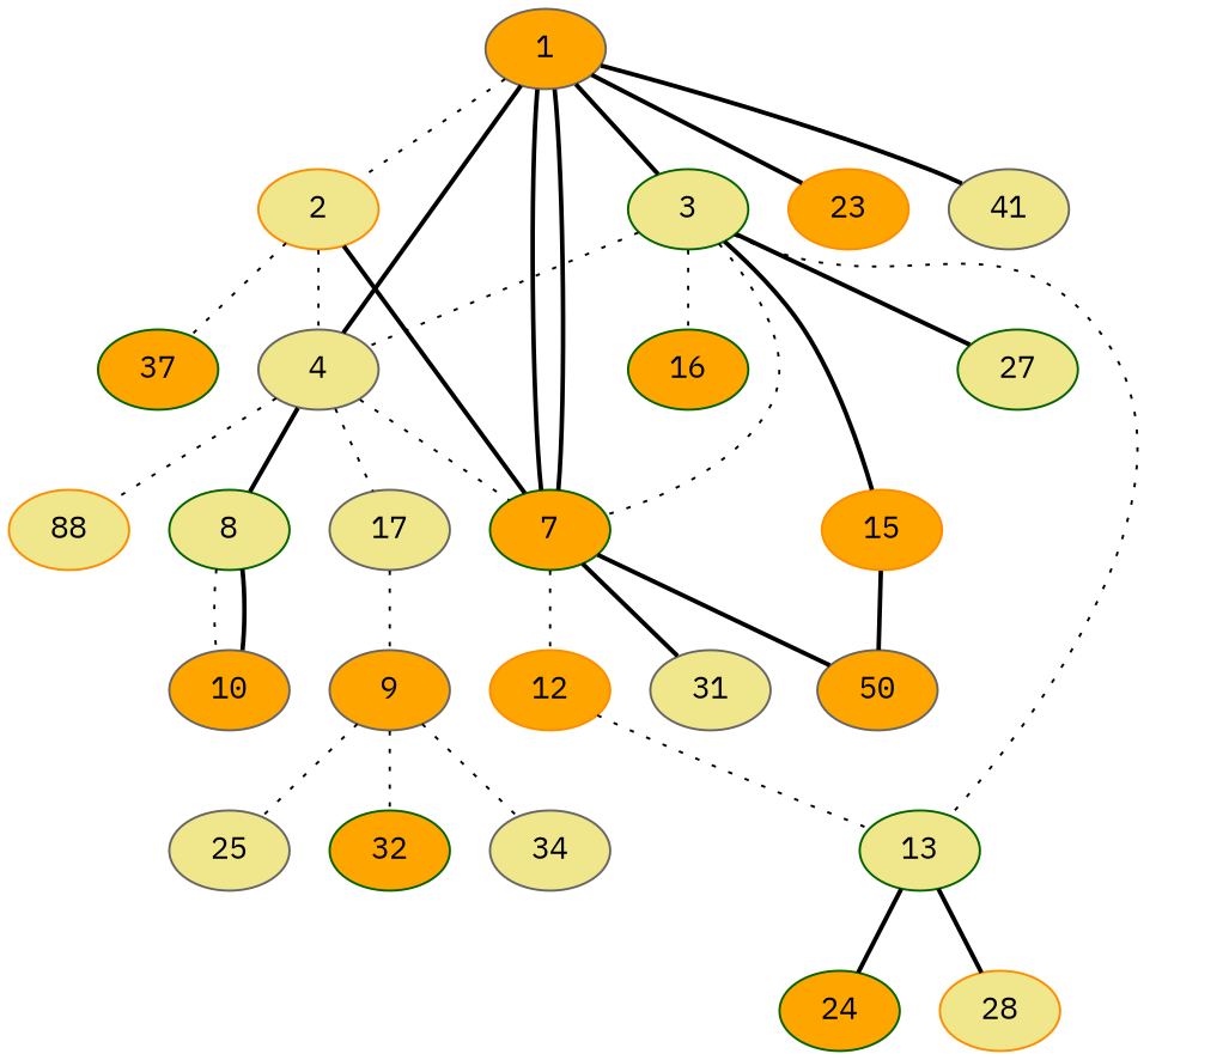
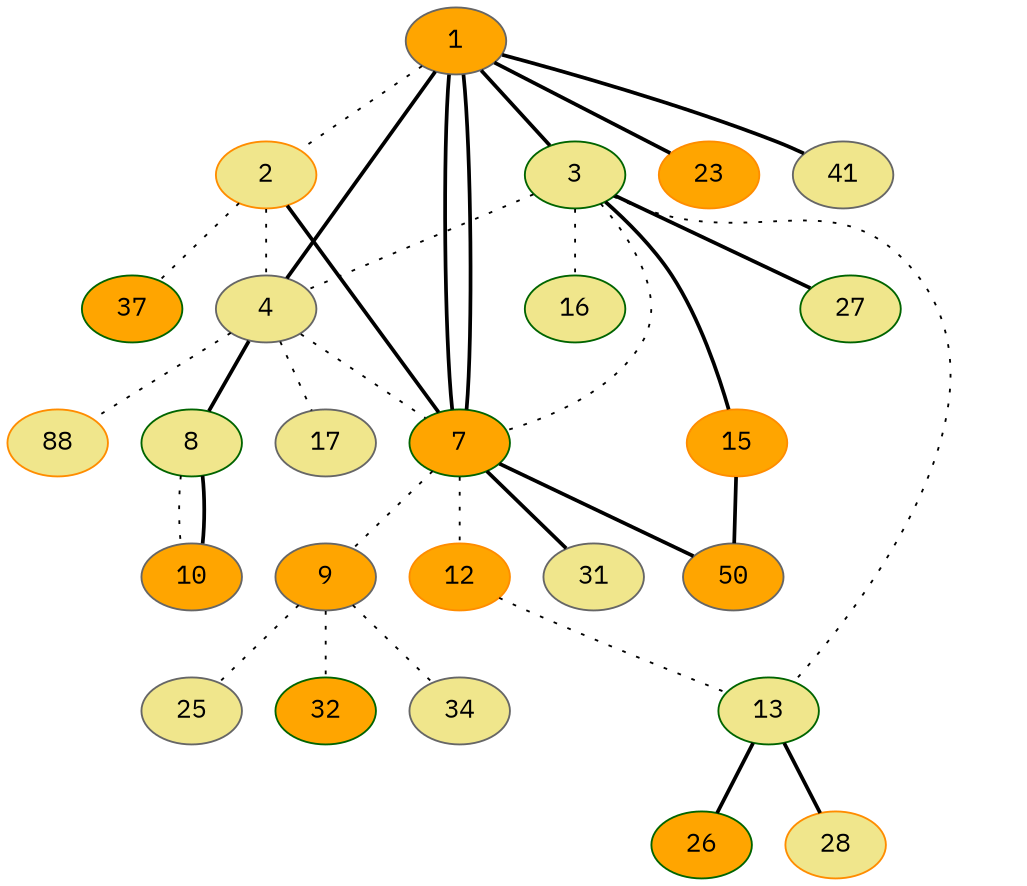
  graph {
    fontname="IBM Plex Mono"
    node [color=gray40 fillcolor=khaki fontname="IBM Plex Mono" style=filled]
    edge [fontname="IBM Plex Mono" style=dotted]
    1 [fillcolor=orange]
    2 [color=darkorange]
    3 [color=darkgreen super="+40+43+6"]
    4 [super="+5+47+36+30"]
    7 [color=darkgreen fillcolor=orange super="+11"]
    23 [color=darkorange fillcolor=orange]
    41
    37 [color=darkgreen fillcolor=orange]
    13 [color=darkgreen super="+39+21+22"]
    15 [color=darkorange fillcolor=orange]
-   16 [color=darkgreen fillcolor=orange super="+49+19"]
+   16 [color=darkgreen super="+49+19"]
    27 [color=darkgreen]
    8 [color=darkgreen]
    17 [super="+46"]
    n15 [color=darkorange label=88 super="+45"]
    9 [fillcolor=orange]
    12 [color=darkorange fillcolor=orange]
    31
    50 [fillcolor=orange]
-   26 [color=darkgreen fillcolor=orange label=24]
+   26 [color=darkgreen fillcolor=orange]
    28 [color=darkorange]
    10 [fillcolor=orange super="+42+48"]
    25 [super="+29"]
    32 [color=darkgreen fillcolor=orange]
    34
    1 -- 2
    1 -- 3 [style=bold]
    1 -- 4 [style=bold weight=2]
    1 -- 7 [style=bold]
    1 -- 7 [style=bold]
    1 -- 23 [style=bold]
    1 -- 41 [style=bold]
    2 -- 4
    2 -- 7 [style=bold]
    2 -- 37
    3 -- 4
    3 -- 7
    3 -- 13
    3 -- 15 [style=bold]
    3 -- 16
    3 -- 27 [style=bold]
    4 -- 7
    4 -- 8 [style=bold]
    4 -- 17
    4 -- n15
-   17 -- 9
+   7 -- 9
    7 -- 12
    7 -- 31 [style=bold]
    7 -- 50 [style=bold]
    13 -- 26 [style=bold]
    13 -- 28 [style=bold]
    15 -- 50 [style=bold]
    8 -- 10
    8 -- 10 [style=bold]
    9 -- 25
    9 -- 32
    9 -- 34
    12 -- 13
  }
